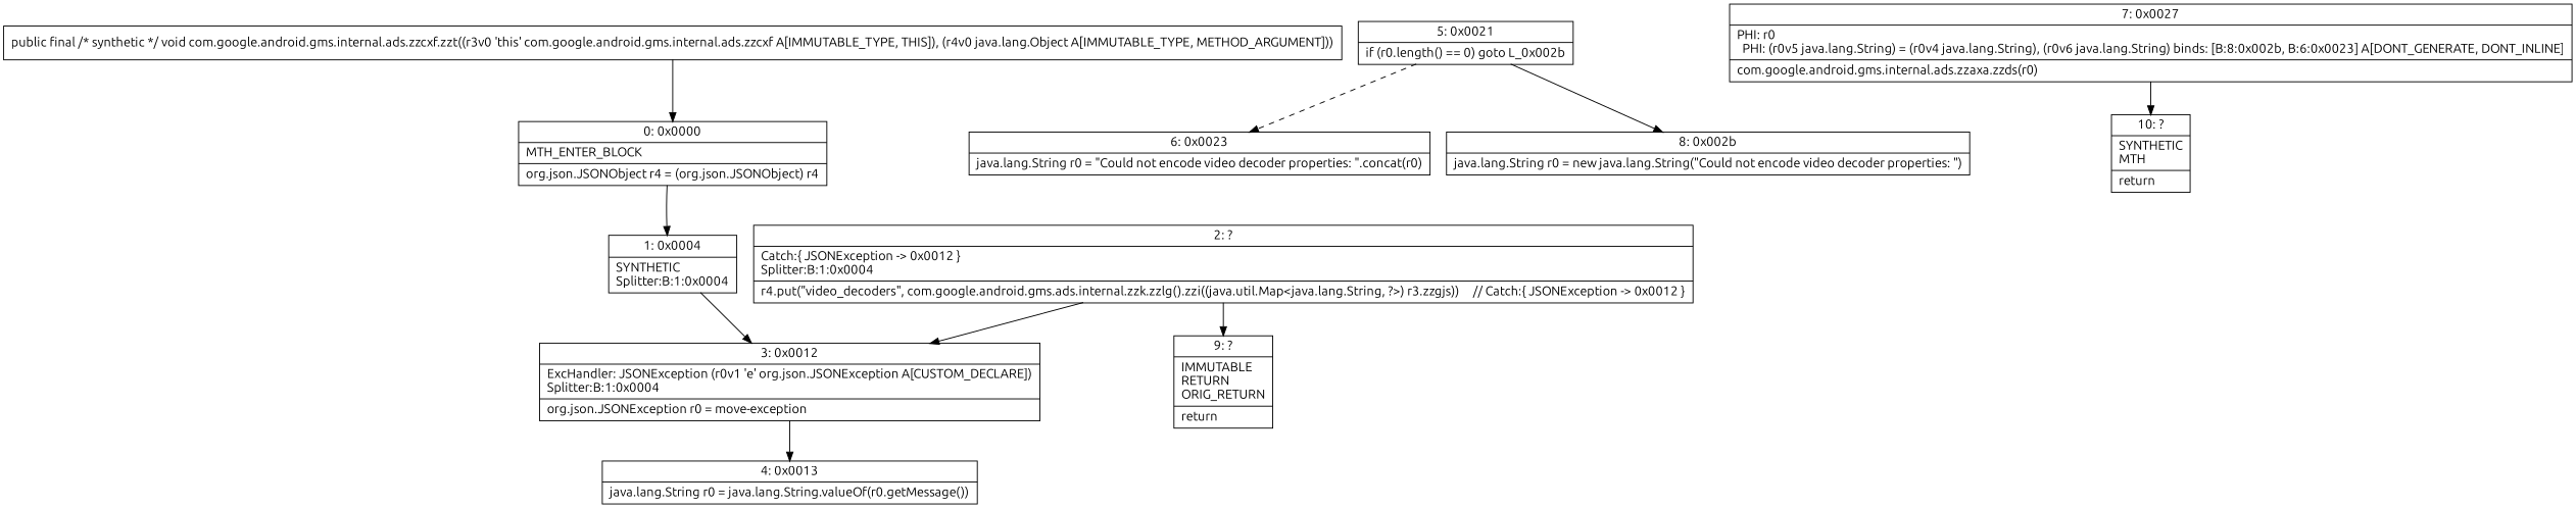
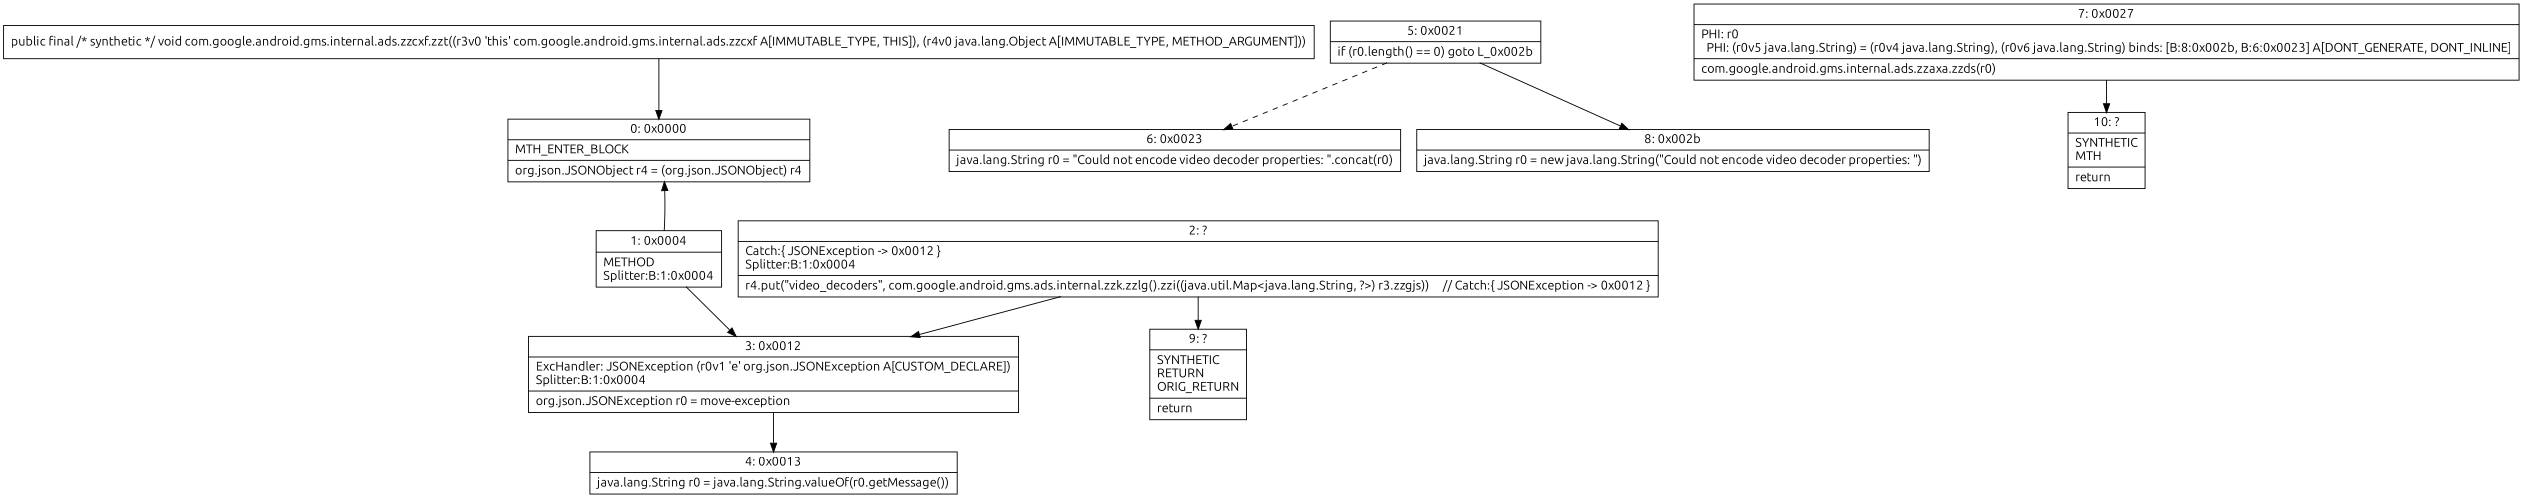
  digraph {
    fontname=Ubuntu
    node [fontname=Ubuntu shape=record]
    edge [fontname=Ubuntu]
    n1 [label="{0\:\ 0x0000|MTH_ENTER_BLOCK\l|org.json.JSONObject r4 = (org.json.JSONObject) r4\l}"]
-   n2 [label="{1\:\ 0x0004|SYNTHETIC\lSplitter:B:1:0x0004\l}"]
+   n2 [label="{1\:\ 0x0004|METHOD\lSplitter:B:1:0x0004\l}"]
    n3 [label="{3\:\ 0x0012|ExcHandler: JSONException (r0v1 'e' org.json.JSONException A[CUSTOM_DECLARE])\lSplitter:B:1:0x0004\l|org.json.JSONException r0 = move\-exception\l}"]
    n4 [label="{2\:\ ?|Catch:\{ JSONException \-\> 0x0012 \}\lSplitter:B:1:0x0004\l|r4.put(\"video_decoders\", com.google.android.gms.ads.internal.zzk.zzlg().zzi((java.util.Map\<java.lang.String, ?\>) r3.zzgjs))     \/\/ Catch:\{ JSONException \-\> 0x0012 \}\l}"]
-   n5 [label="{9\:\ ?|IMMUTABLE\lRETURN\lORIG_RETURN\l|return\l}"]
+   n5 [label="{9\:\ ?|SYNTHETIC\lRETURN\lORIG_RETURN\l|return\l}"]
    n6 [label="{4\:\ 0x0013|java.lang.String r0 = java.lang.String.valueOf(r0.getMessage())\l}"]
    n7 [label="{5\:\ 0x0021|if (r0.length() == 0) goto L_0x002b\l}"]
    n8 [label="{6\:\ 0x0023|java.lang.String r0 = \"Could not encode video decoder properties: \".concat(r0)\l}"]
    n9 [label="{8\:\ 0x002b|java.lang.String r0 = new java.lang.String(\"Could not encode video decoder properties: \")\l}"]
    n10 [label="{7\:\ 0x0027|PHI: r0 \l  PHI: (r0v5 java.lang.String) = (r0v4 java.lang.String), (r0v6 java.lang.String) binds: [B:8:0x002b, B:6:0x0023] A[DONT_GENERATE, DONT_INLINE]\l|com.google.android.gms.internal.ads.zzaxa.zzds(r0)\l}"]
    n11 [label="{10\:\ ?|SYNTHETIC\lMTH\l|return\l}"]
    n12 [label="{public final \/* synthetic *\/ void com.google.android.gms.internal.ads.zzcxf.zzt((r3v0 'this' com.google.android.gms.internal.ads.zzcxf A[IMMUTABLE_TYPE, THIS]), (r4v0 java.lang.Object A[IMMUTABLE_TYPE, METHOD_ARGUMENT])) }"]
-   n1 -> n2
+   n2 -> n1
    n2 -> n3
    n3 -> n6
    n4 -> n3
    n4 -> n5
    n7 -> n8 [style=dashed]
    n7 -> n9
    n10 -> n11
    n12 -> n1
  }
